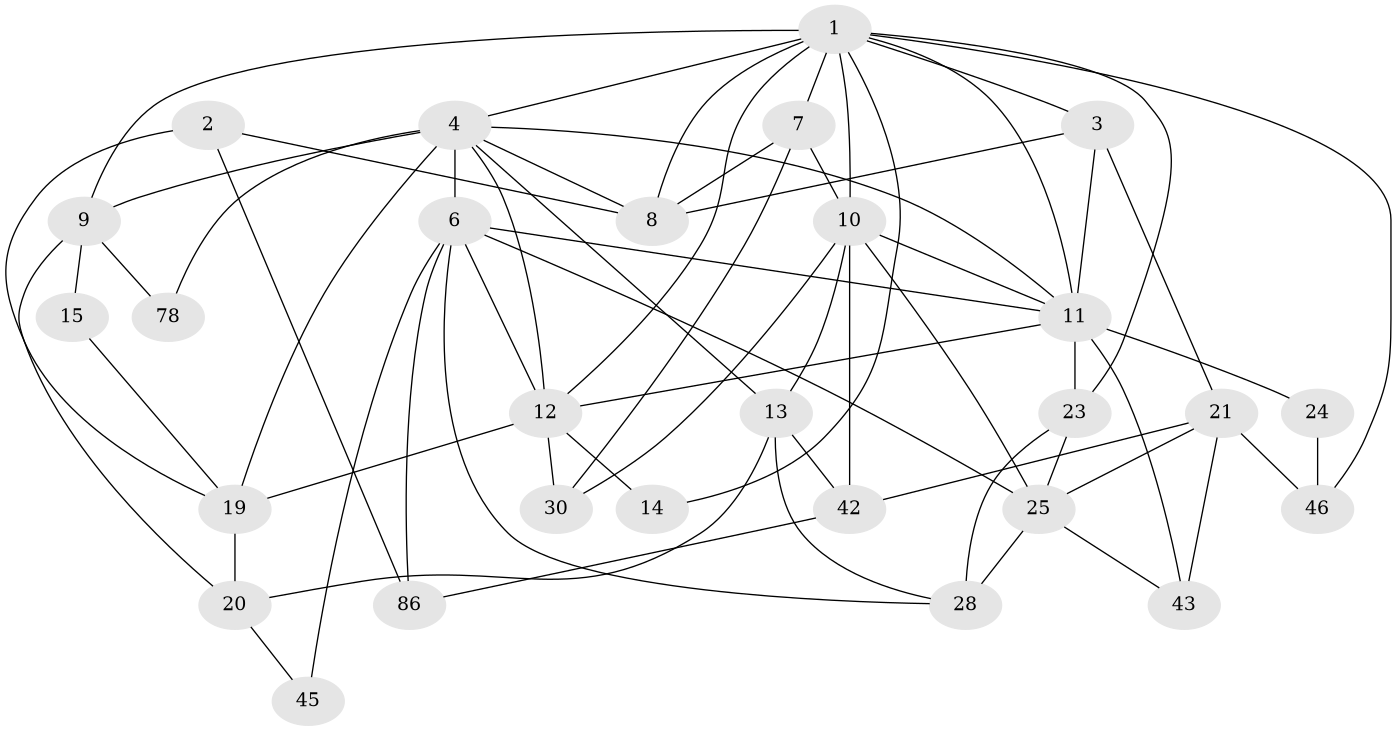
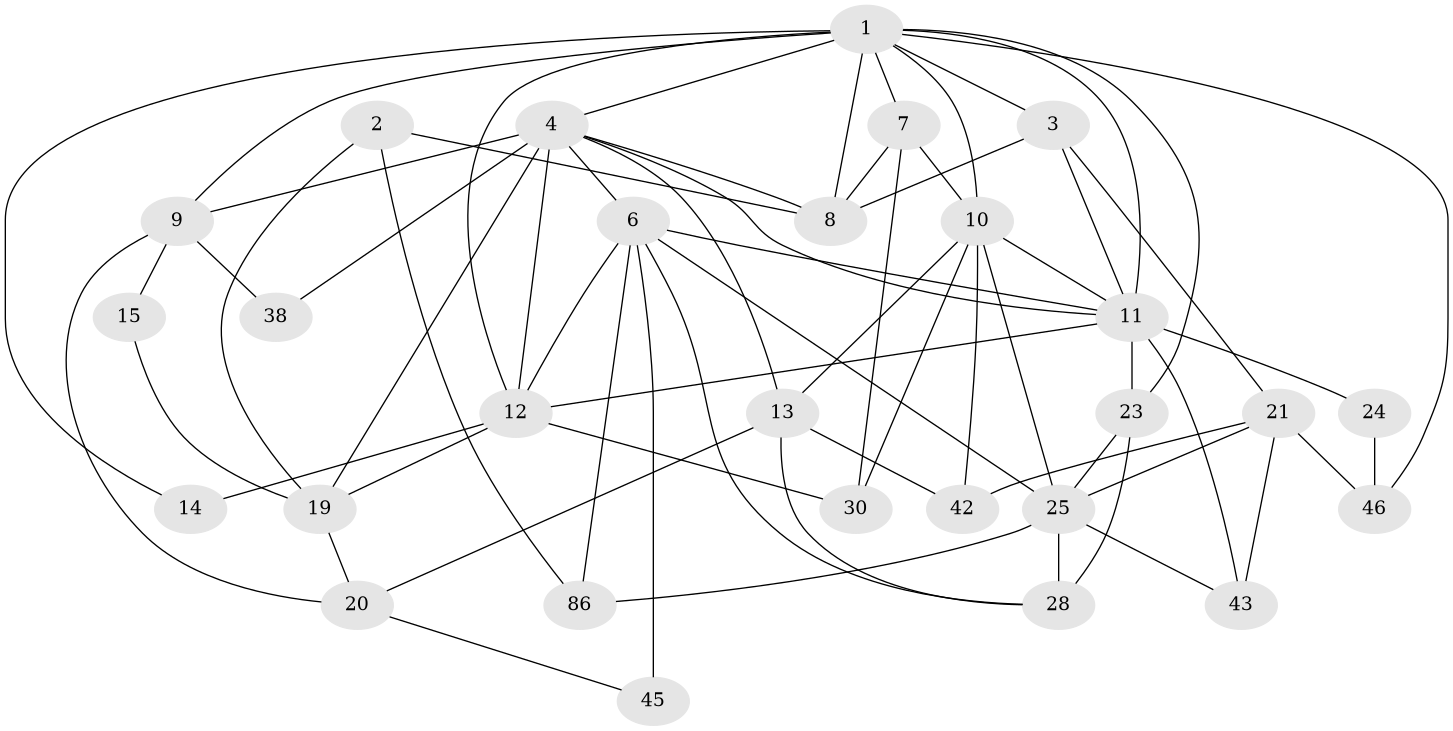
  graph {
    node [color=gray90 style=filled]
    1 [super="+49+5"]
    3 [super="+36"]
    4 [super="+29+18"]
    7 [super="+54"]
    8 [super="+40"]
    9 [super="+37"]
    10 [super="+16"]
    11 [super="+43"]
    12 [super="+39+50+52"]
    14
    23
    46
    21 [super="+55"]
    19 [super="+27+31"]
    6 [super="+22+35"]
    13 [super="+17"]
-   38 [label=78]
+   38
    30
    15
    20
    25 [super="+32+53"]
    42
    24
    n24 [label=43]
    28
    2
    n27 [label=86]
    45
    1 -- 3
    1 -- 4
    1 -- 7
    1 -- 8 [weight=2]
    1 -- 9 [weight=2]
    1 -- 10
    1 -- 11 [weight=2]
    1 -- 12
    1 -- 14
    1 -- 23
    1 -- 46
    3 -- 8
    3 -- 11
    3 -- 21
    4 -- 8
    4 -- 9 [weight=2]
    4 -- 11
    4 -- 12 [weight=2]
    4 -- 19 [weight=3]
    4 -- 6
    4 -- 13
    4 -- 38
    7 -- 8 [weight=2]
    7 -- 10
    7 -- 30
    9 -- 38
    9 -- 15
    9 -- 20
    10 -- 11
    10 -- 13
    10 -- 30
    10 -- 25
    10 -- 42
    11 -- 12
    11 -- 23
    11 -- 24
    11 -- n24
    12 -- 14
    12 -- 19
    12 -- 30
    23 -- 25
    23 -- 28
    21 -- 46
    21 -- 25 [weight=2]
    21 -- 42
    21 -- n24 [weight=2]
    19 -- 20
    6 -- 11
    6 -- 12 [weight=3]
    6 -- 25 [weight=2]
    6 -- 28
    6 -- n27
    6 -- 45 [weight=2]
    13 -- 20
    13 -- 42
    13 -- 28
    15 -- 19
    20 -- 45
    25 -- n24
    25 -- 28 [weight=2]
-   42 -- n27
+   25 -- n27
    24 -- 46
    2 -- 8
    2 -- 19
    2 -- n27
  }
